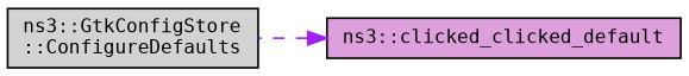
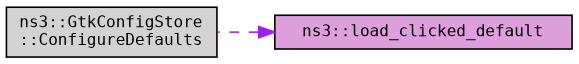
  digraph {
    rankdir=RL
    fontname="DejaVu Sans Mono"
    node [color=black fontname="DejaVu Sans Mono" fontsize=10 shape=record style=filled]
-   n1 [fillcolor=plum fontcolor=black height=0.2 label="ns3::clicked_clicked_default" width=0.4]
+   n1 [fillcolor=plum fontcolor=black height=0.2 label="ns3::load_clicked_default" width=0.4]
    n2 [fillcolor=lightgrey height=0.2 label="ns3::GtkConfigStore\l::ConfigureDefaults" width=0.4]
    n1 -> n2 [color=purple dir=back fontname="DejaVu Sans Mono" fontsize=10 labelfontname=Helvetica labelfontsize=10 style=dashed]
  }
